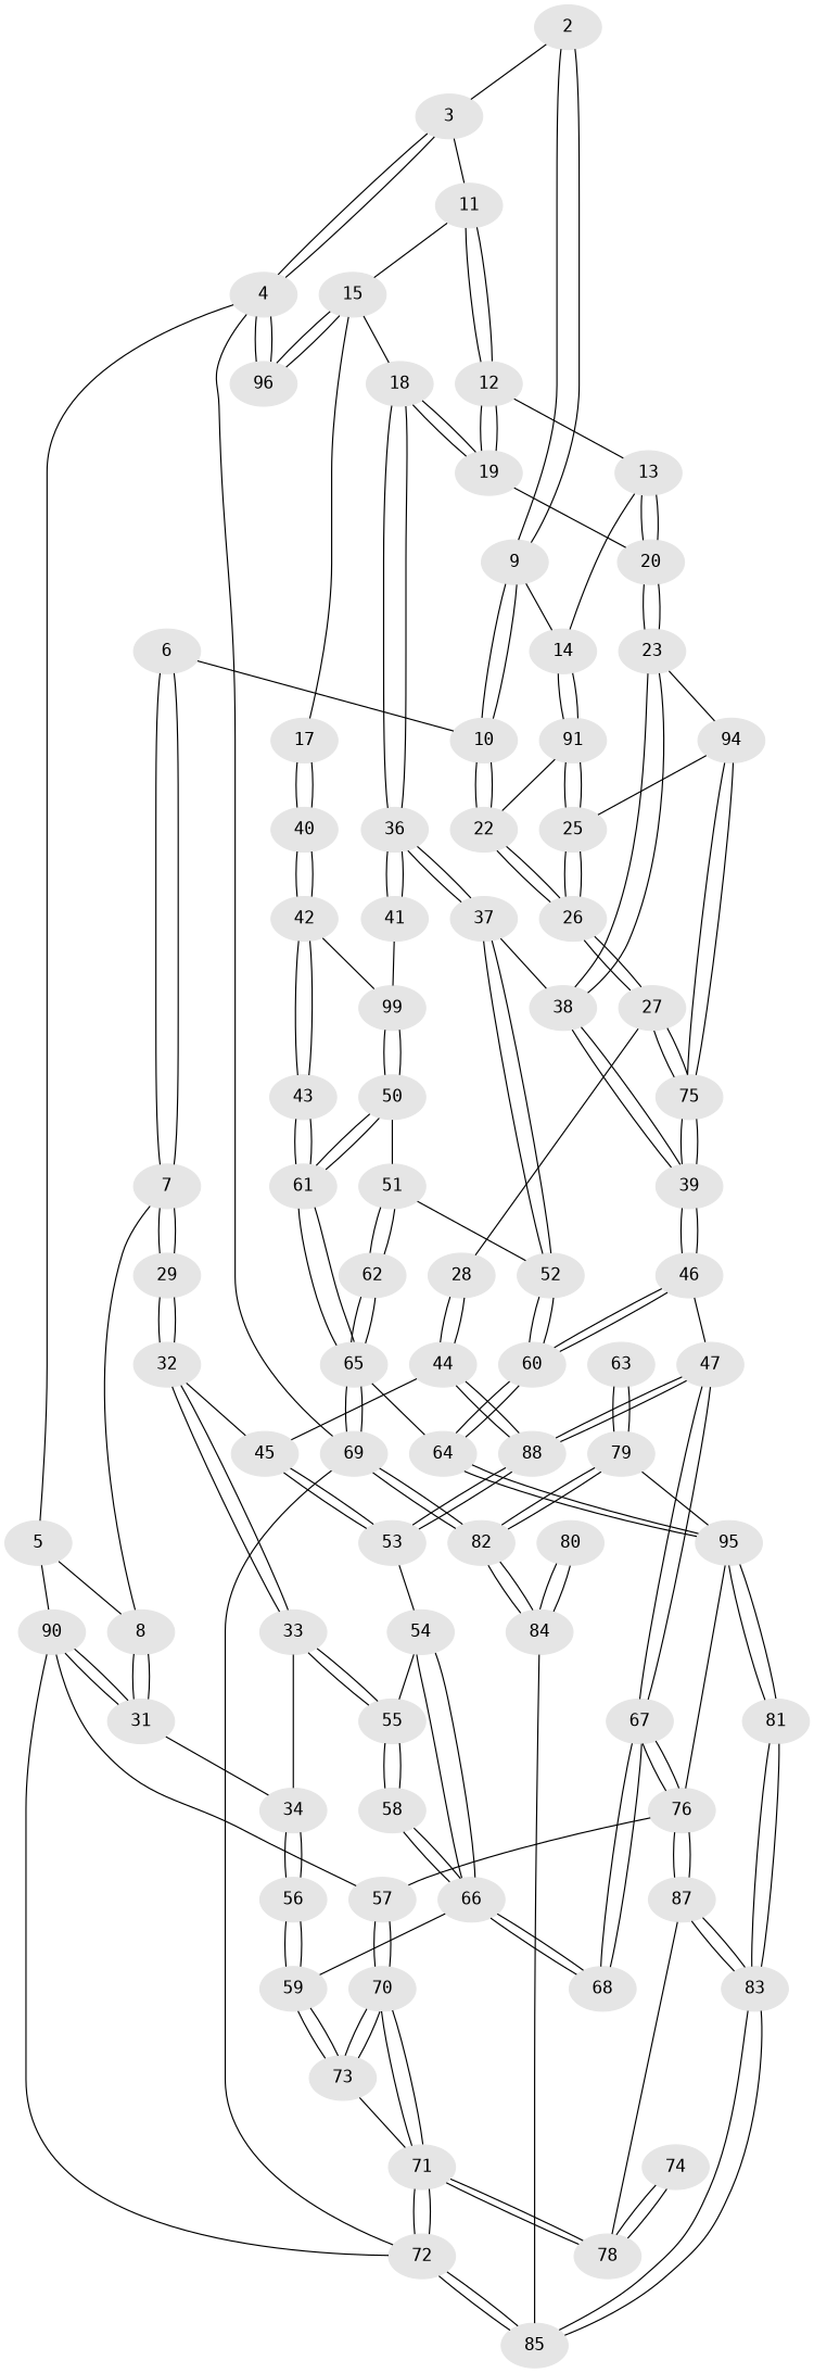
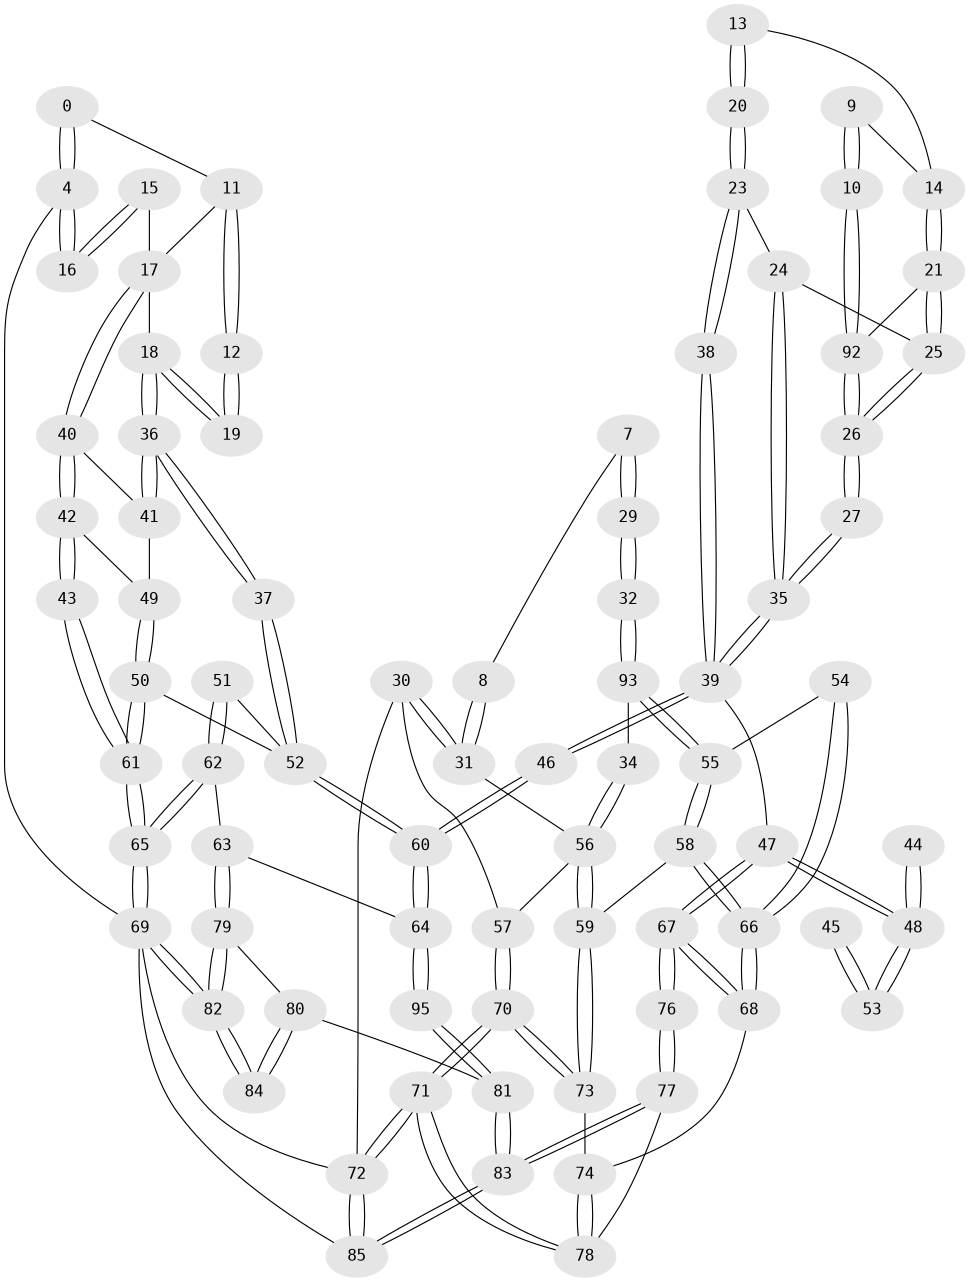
  graph {
    fontname="DejaVu Sans Mono"
    node [color=gray90 fontname="DejaVu Sans Mono" style=filled]
    edge [fontname="DejaVu Sans Mono"]
-   2
-   3
+   3 [label=0]
    9
-   6
    7
    10
    4
    11
    14
-   5
-   16 [label=96]
+   16
    69
    12
    15
    8
-   30 [label=90]
+   30
    72
    82
    31
    57
    29
-   22
+   22 [label=92]
    32
    34
-   21 [label=91]
+   21
    26
    13
    19
    17
    20
    23
    25
    18
    40
    43
    61
    36
    41
    42
    37
-   24 [label=94]
+   24
    38
    27
-   35 [label=75]
+   35
    39
-   28
    44
    45
-   48 [label=88]
-   33
+   48
+   33 [label=93]
    70
    85
    56
    55
    53
    58
    59
    46
    52
-   49 [label=99]
+   49
    60
    47
    50
    65
    54
    67
    64
    68
    76
    51
    62
    63
    66
    73
    71
    74
    n77 [label=95]
    79
    80
    81
-   77 [label=87]
+   77
    78
    84
    83
-   2 -- 3
-   2 -- 9
-   2 -- 9
    3 -- 4
    3 -- 4
    3 -- 11
    9 -- 10
    9 -- 10
    9 -- 14
-   6 -- 7
-   6 -- 7
-   6 -- 10
    7 -- 8
    7 -- 29
    7 -- 29
    10 -- 22
    10 -- 22
-   4 -- 5
    4 -- 16
    4 -- 16
    4 -- 69
    11 -- 12
    11 -- 12
-   11 -- 15
+   11 -- 17
    14 -- 21
    14 -- 21
-   5 -- 8
-   5 -- 30
    69 -- 72
    69 -- 82
    69 -- 82
-   12 -- 13
    12 -- 19
    12 -- 19
    15 -- 16
    15 -- 16
    15 -- 17
    8 -- 31
    8 -- 31
    30 -- 72
    30 -- 31
    30 -- 31
    30 -- 57
    72 -- 85
    72 -- 85
    82 -- 84
    82 -- 84
-   31 -- 34
+   31 -- 56
    57 -- 70
    57 -- 70
    29 -- 32
    29 -- 32
    22 -- 26
    22 -- 26
-   32 -- 45
    32 -- 33
    32 -- 33
    34 -- 56
    34 -- 56
    21 -- 22
    21 -- 25
    21 -- 25
    26 -- 27
    26 -- 27
    13 -- 14
    13 -- 20
    13 -- 20
-   19 -- 20
-   15 -- 18
+   17 -- 18
    17 -- 40
    17 -- 40
    20 -- 23
    20 -- 23
    23 -- 24
    23 -- 38
    23 -- 38
    25 -- 26
    25 -- 26
    18 -- 19
    18 -- 19
    18 -- 36
    18 -- 36
+   40 -- 41
    40 -- 42
    40 -- 42
    43 -- 61
    43 -- 61
    61 -- 65
    61 -- 65
    36 -- 41
    36 -- 41
    36 -- 37
    36 -- 37
    41 -- 49
    42 -- 43
    42 -- 43
    42 -- 49
-   37 -- 38
    37 -- 52
    37 -- 52
    24 -- 25
    24 -- 35
    24 -- 35
    38 -- 39
    38 -- 39
    27 -- 35
    27 -- 35
-   27 -- 28
    35 -- 39
    35 -- 39
    39 -- 46
    39 -- 46
-   28 -- 44
-   28 -- 44
-   44 -- 45
    44 -- 48
    44 -- 48
    45 -- 53
    45 -- 53
    48 -- 53
    48 -- 53
    33 -- 34
    33 -- 55
    33 -- 55
    70 -- 73
    70 -- 73
    70 -- 71
    70 -- 71
-   76 -- 57
+   56 -- 57
    56 -- 59
    56 -- 59
    55 -- 58
    55 -- 58
-   53 -- 54
-   66 -- 59
+   58 -- 59
    58 -- 66
    58 -- 66
    59 -- 73
    59 -- 73
    46 -- 60
    46 -- 60
-   46 -- 47
+   39 -- 47
    52 -- 60
    52 -- 60
    49 -- 50
    49 -- 50
    60 -- 64
    60 -- 64
    47 -- 48
    47 -- 48
    47 -- 67
    47 -- 67
    50 -- 61
    50 -- 61
-   50 -- 51
+   50 -- 52
    65 -- 69
    65 -- 69
    54 -- 55
    54 -- 66
    54 -- 66
    67 -- 68
    67 -- 68
    67 -- 76
    67 -- 76
    64 -- n77
    64 -- n77
+   68 -- 74
    76 -- 77
    76 -- 77
    51 -- 52
    51 -- 62
    51 -- 62
    62 -- 65
    62 -- 65
-   65 -- 64
+   62 -- 63
+   63 -- 64
    63 -- 79
    63 -- 79
    66 -- 68
    66 -- 68
-   73 -- 71
+   73 -- 74
    71 -- 72
    71 -- 72
    71 -- 78
    71 -- 78
    74 -- 78
    74 -- 78
-   n77 -- 76
    n77 -- 81
    n77 -- 81
    79 -- 82
    79 -- 82
-   79 -- n77
+   79 -- 80
+   80 -- 81
    80 -- 84
    80 -- 84
    81 -- 83
    81 -- 83
    77 -- 78
    77 -- 83
    77 -- 83
-   84 -- 85
+   69 -- 85
    83 -- 85
    83 -- 85
  }
